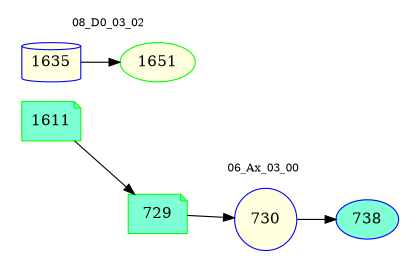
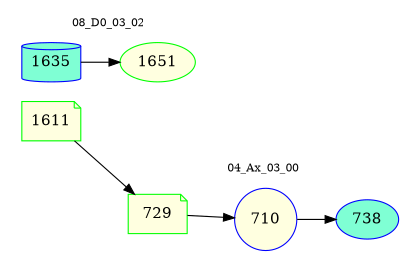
  digraph {
    rankdir=LR
    node [color=green fillcolor=lightyellow shape=note style=filled]
    edge [color=black]
-   n1 [fillcolor=aquamarine label=729]
-   n2 [color=blue label=730 shape=circle]
+   n1 [label=729]
+   n2 [color=blue label=710 shape=circle]
    n3 [color=blue fillcolor=aquamarine label=738 shape=ellipse]
-   n4 [fillcolor=aquamarine label=1611]
-   n5 [color=blue label=1635 shape=cylinder]
+   n4 [label=1611]
+   n5 [color=blue fillcolor=aquamarine label=1635 shape=cylinder]
    n6 [label=1651 shape=ellipse]
    subgraph cluster_1 {
      color=white
      fontsize=10
-     label="06_Ax_03_00"
+     label="04_Ax_03_00"
      n1
      n2
      n3
    }
    subgraph cluster_2 {
      color=white
      fontsize=10
      label="08_D0_03_02"
      n4
      n5
      n6
    }
    n1 -> n2
    n2 -> n3
    n4 -> n1
    n5 -> n6
  }
